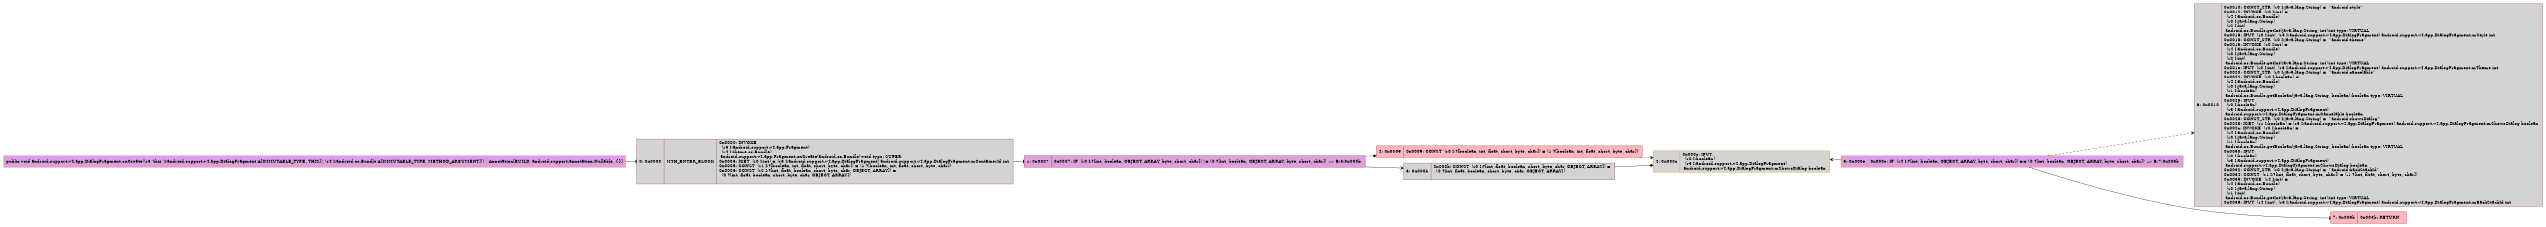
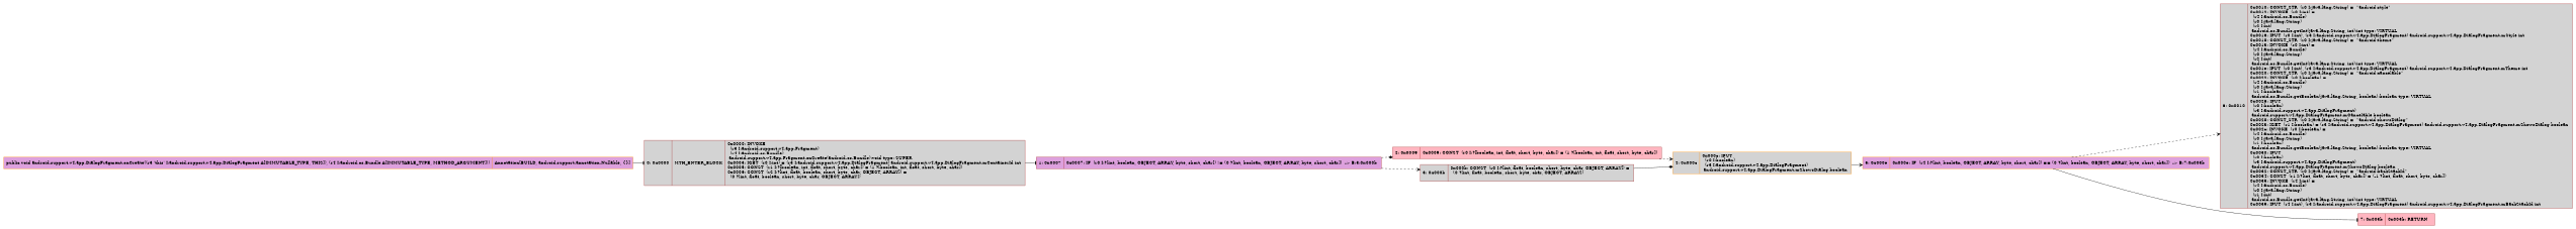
  digraph {
    rankdir=LR
    node [color=brown fillcolor=lightgrey shape=record style=filled]
    edge [arrowhead=vee]
-   n1 [label="{0\:\ 0x0000|MTH_ENTER_BLOCK\l|0x0000: INVOKE  \l  (r3 I:android.support.v4.app.Fragment)\l  (r4 I:theme.os.Bundle)\l android.support.v4.app.Fragment.onCreate(android.os.Bundle):void type: SUPER \l0x0003: IGET  (r0 I:int) = (r3 I:android.support.v4.app.DialogFragment) android.support.v4.app.DialogFragment.mContainerId int \l0x0005: CONST  (r1 I:?[boolean, int, float, short, byte, char]) = (1 ?[boolean, int, float, short, byte, char]) \l0x0006: CONST  (r2 I:?[int, float, boolean, short, byte, char, OBJECT, ARRAY]) = \l  (0 ?[int, float, boolean, short, byte, char, OBJECT, ARRAY])\l \l}"]
+   n1 [label="{0\:\ 0x0000|MTH_ENTER_BLOCK\l|0x0000: INVOKE  \l  (r3 I:android.support.v4.app.Fragment)\l  (r4 I:android.os.Bundle)\l android.support.v4.app.Fragment.onCreate(android.os.Bundle):void type: SUPER \l0x0003: IGET  (r0 I:int) = (r3 I:android.support.v4.app.DialogFragment) android.support.v4.app.DialogFragment.mContainerId int \l0x0005: CONST  (r1 I:?[boolean, int, float, short, byte, char]) = (1 ?[boolean, int, float, short, byte, char]) \l0x0006: CONST  (r2 I:?[int, float, boolean, short, byte, char, OBJECT, ARRAY]) = \l  (0 ?[int, float, boolean, short, byte, char, OBJECT, ARRAY])\l \l}"]
    n2 [fillcolor=plum label="{1\:\ 0x0007|0x0007: IF  (r0 I:?[int, boolean, OBJECT, ARRAY, byte, short, char]) != (0 ?[int, boolean, OBJECT, ARRAY, byte, short, char])  \-\> B:3:0x000b \l}"]
    n3 [fillcolor=lightpink label="{2\:\ 0x0009|0x0009: CONST  (r0 I:?[boolean, int, float, short, byte, char]) = (1 ?[boolean, int, float, short, byte, char]) \l}"]
    n4 [label="{3\:\ 0x000b|0x000b: CONST  (r0 I:?[int, float, boolean, short, byte, char, OBJECT, ARRAY]) = \l  (0 ?[int, float, boolean, short, byte, char, OBJECT, ARRAY])\l \l}"]
    n5 [color=darkorange label="{4\:\ 0x000c|0x000c: IPUT  \l  (r0 I:boolean)\l  (r3 I:android.support.v4.app.DialogFragment)\l android.support.v4.app.DialogFragment.mShowsDialog boolean \l}"]
    n6 [color=darkorange fillcolor=plum label="{5\:\ 0x000e|0x000e: IF  (r4 I:?[int, boolean, OBJECT, ARRAY, byte, short, char]) == (0 ?[int, boolean, OBJECT, ARRAY, byte, short, char])  \-\> B:7:0x003b \l}"]
    n7 [label="{6\:\ 0x0010|0x0010: CONST_STR  (r0 I:java.lang.String) =  \"android:style\" \l0x0012: INVOKE  (r0 I:int) = \l  (r4 I:android.os.Bundle)\l  (r0 I:java.lang.String)\l  (r2 I:int)\l android.os.Bundle.getInt(java.lang.String, int):int type: VIRTUAL \l0x0016: IPUT  (r0 I:int), (r3 I:android.support.v4.app.DialogFragment) android.support.v4.app.DialogFragment.mStyle int \l0x0018: CONST_STR  (r0 I:java.lang.String) =  \"android:theme\" \l0x001a: INVOKE  (r0 I:int) = \l  (r4 I:android.os.Bundle)\l  (r0 I:java.lang.String)\l  (r2 I:int)\l android.os.Bundle.getInt(java.lang.String, int):int type: VIRTUAL \l0x001e: IPUT  (r0 I:int), (r3 I:android.support.v4.app.DialogFragment) android.support.v4.app.DialogFragment.mTheme int \l0x0020: CONST_STR  (r0 I:java.lang.String) =  \"android:cancelable\" \l0x0022: INVOKE  (r0 I:boolean) = \l  (r4 I:android.os.Bundle)\l  (r0 I:java.lang.String)\l  (r1 I:boolean)\l android.os.Bundle.getBoolean(java.lang.String, boolean):boolean type: VIRTUAL \l0x0026: IPUT  \l  (r0 I:boolean)\l  (r3 I:android.support.v4.app.DialogFragment)\l android.support.v4.app.DialogFragment.mCancelable boolean \l0x0028: CONST_STR  (r0 I:java.lang.String) =  \"android:showsDialog\" \l0x002a: IGET  (r1 I:boolean) = (r3 I:android.support.v4.app.DialogFragment) android.support.v4.app.DialogFragment.mShowsDialog boolean \l0x002c: INVOKE  (r0 I:boolean) = \l  (r4 I:android.os.Bundle)\l  (r0 I:java.lang.String)\l  (r1 I:boolean)\l android.os.Bundle.getBoolean(java.lang.String, boolean):boolean type: VIRTUAL \l0x0030: IPUT  \l  (r0 I:boolean)\l  (r3 I:android.support.v4.app.DialogFragment)\l android.support.v4.app.DialogFragment.mShowsDialog boolean \l0x0032: CONST_STR  (r0 I:java.lang.String) =  \"android:backStackId\" \l0x0034: CONST  (r1 I:?[int, float, short, byte, char]) = (\-1 ?[int, float, short, byte, char]) \l0x0035: INVOKE  (r4 I:int) = \l  (r4 I:android.os.Bundle)\l  (r0 I:java.lang.String)\l  (r1 I:int)\l android.os.Bundle.getInt(java.lang.String, int):int type: VIRTUAL \l0x0039: IPUT  (r4 I:int), (r3 I:android.support.v4.app.DialogFragment) android.support.v4.app.DialogFragment.mBackStackId int \l}"]
    n8 [fillcolor=lightpink label="{7\:\ 0x003b|0x003b: RETURN   \l}"]
    n9 [color=darkorange fillcolor=plum label="{public void android.support.v4.app.DialogFragment.onCreate((r3 'this' I:android.support.v4.app.DialogFragment A[IMMUTABLE_TYPE, THIS]), (r4 I:android.os.Bundle A[IMMUTABLE_TYPE, METHOD_ARGUMENT]))  | Annotation[BUILD, android.support.annotation.Nullable, \{\}]\l}"]
    n1 -> n2 [arrowhead=tee]
    n2 -> n3 [arrowhead=diamond style=dashed]
-   n2 -> n4
+   n2 -> n4 [style=dashed]
    n3 -> n5 [style=dashed]
    n4 -> n5 [arrowhead=diamond]
-   n6 -> n5
+   n5 -> n6
    n6 -> n7 [style=dashed]
    n6 -> n8 [arrowhead=tee]
    n9 -> n1 [arrowhead=tee]
  }
